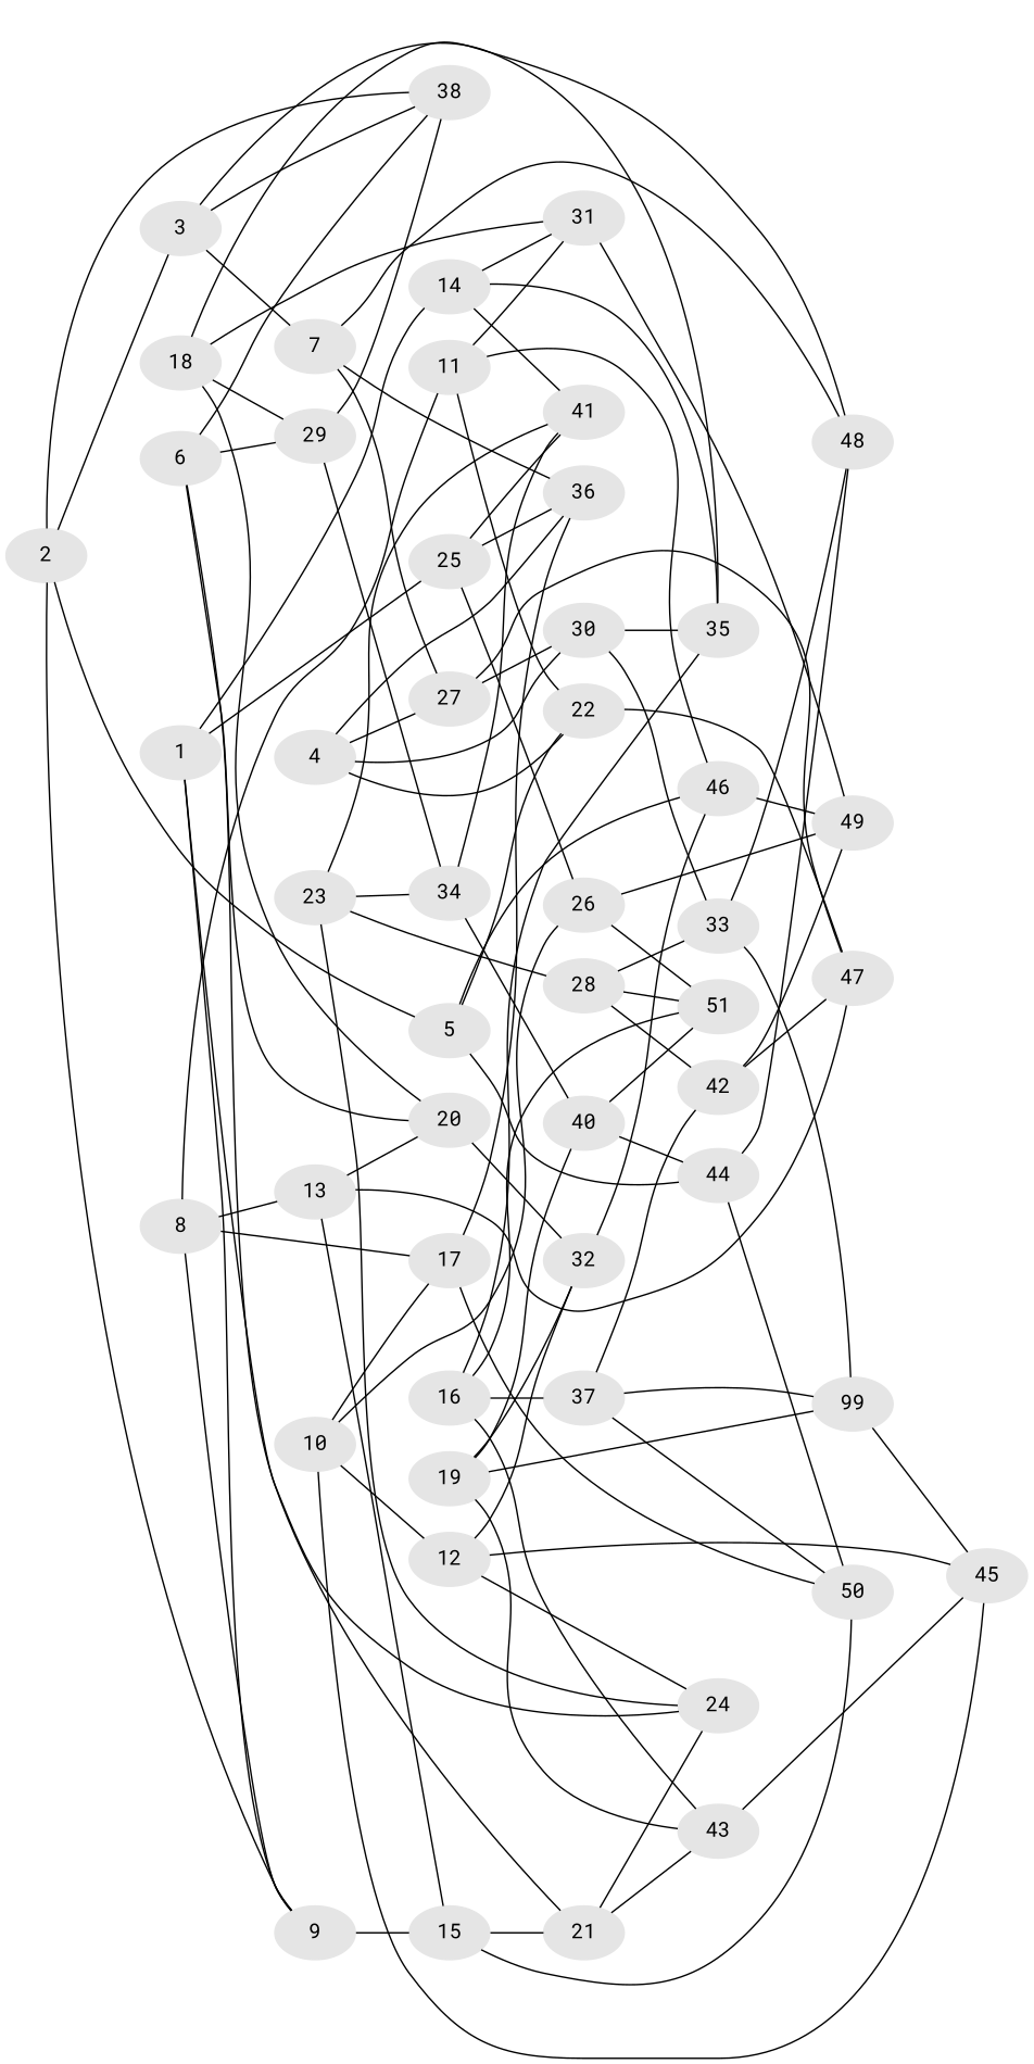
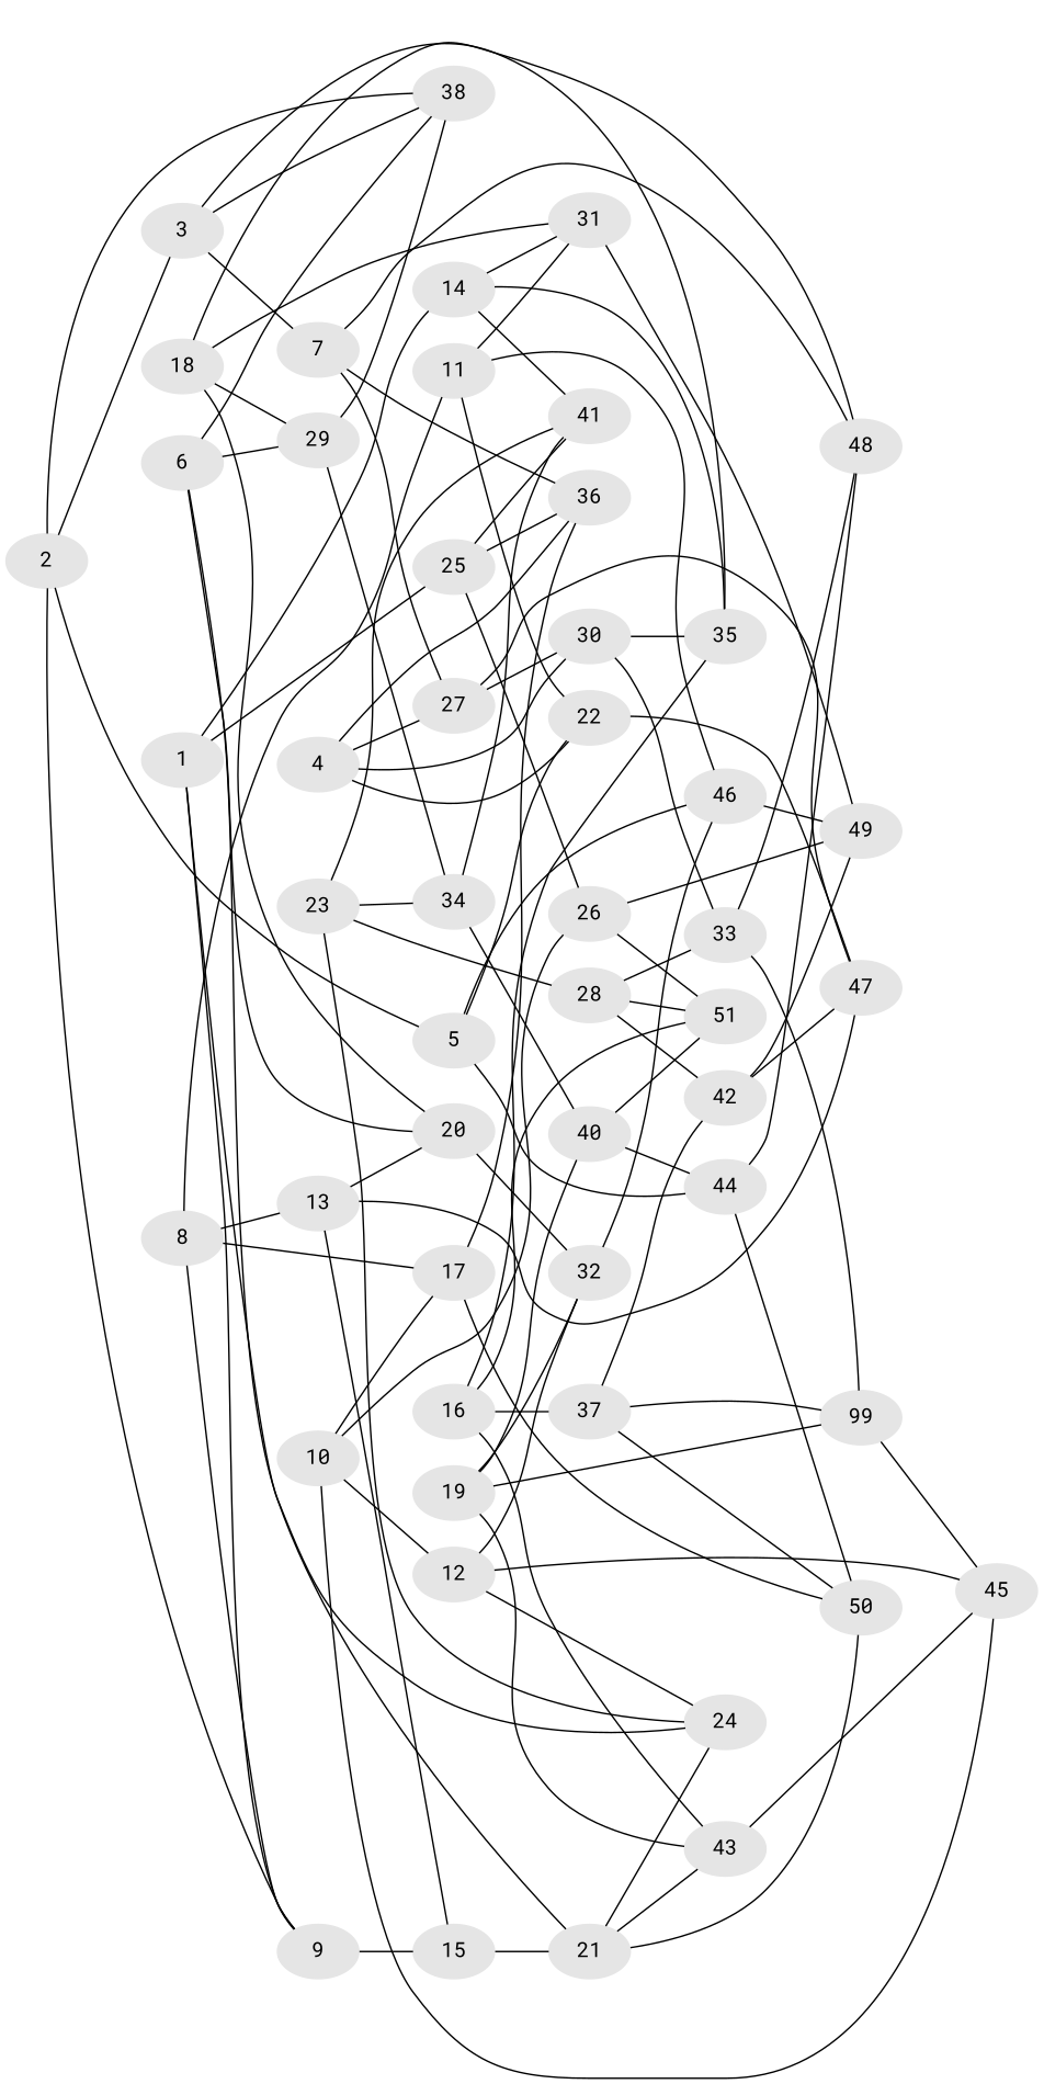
  graph {
    fontname="Roboto Mono"
    rankdir=LR
    node [color=gray90 fontname="Roboto Mono" style=filled]
    edge [fontname="Roboto Mono"]
    1
    9
    14
    24
    25
    15
    35
    31
    41
    36
    26
    2
    3
    5
    38
    7
    22
    44
    46
    27
    48
    4
    30
    47
    33
    50
    49
    6
    20
    21
    29
    32
    43
    34
    8
    11
    13
    17
    10
    12
    45
    51
    16
    37
    n45 [label=99]
    42
    18
    19
    40
    23
    28
    1 -- 9
    1 -- 14
    1 -- 24
    1 -- 25
    9 -- 15
    14 -- 35
    14 -- 31
    14 -- 41
    25 -- 41
    25 -- 36
    25 -- 26
-   15 -- 50
+   21 -- 50
    15 -- 21
    31 -- 49
    26 -- 49
    26 -- 51
    2 -- 9
    2 -- 3
    2 -- 5
    2 -- 38
    3 -- 35
    3 -- 38
    3 -- 7
    5 -- 22
    5 -- 44
    5 -- 46
    7 -- 36
    7 -- 27
    7 -- 48
    22 -- 47
    44 -- 48
    44 -- 50
    46 -- 49
    27 -- 30
    27 -- 47
    4 -- 36
    4 -- 22
    4 -- 27
    4 -- 30
    30 -- 35
    30 -- 33
    33 -- 48
    33 -- n45
    6 -- 38
    6 -- 20
    6 -- 21
    6 -- 29
    20 -- 32
    21 -- 24
    21 -- 43
    29 -- 38
    29 -- 34
    32 -- 46
    43 -- 45
    34 -- 41
    34 -- 40
    8 -- 9
    8 -- 11
    8 -- 13
    8 -- 17
    11 -- 31
    11 -- 22
    11 -- 46
    13 -- 15
    13 -- 47
    13 -- 20
    17 -- 36
    17 -- 50
    10 -- 26
    10 -- 17
    10 -- 12
    10 -- 45
    12 -- 24
    12 -- 32
    12 -- 45
    16 -- 35
    16 -- 43
    16 -- 51
    16 -- 37
    37 -- 50
    37 -- n45
    37 -- 42
    n45 -- 45
    42 -- 47
    42 -- 49
    18 -- 31
    18 -- 48
    18 -- 20
    18 -- 29
    19 -- 32
    19 -- 43
    19 -- n45
    19 -- 40
    40 -- 44
    40 -- 51
    23 -- 24
    23 -- 41
    23 -- 34
    23 -- 28
    28 -- 33
    28 -- 51
    28 -- 42
  }
